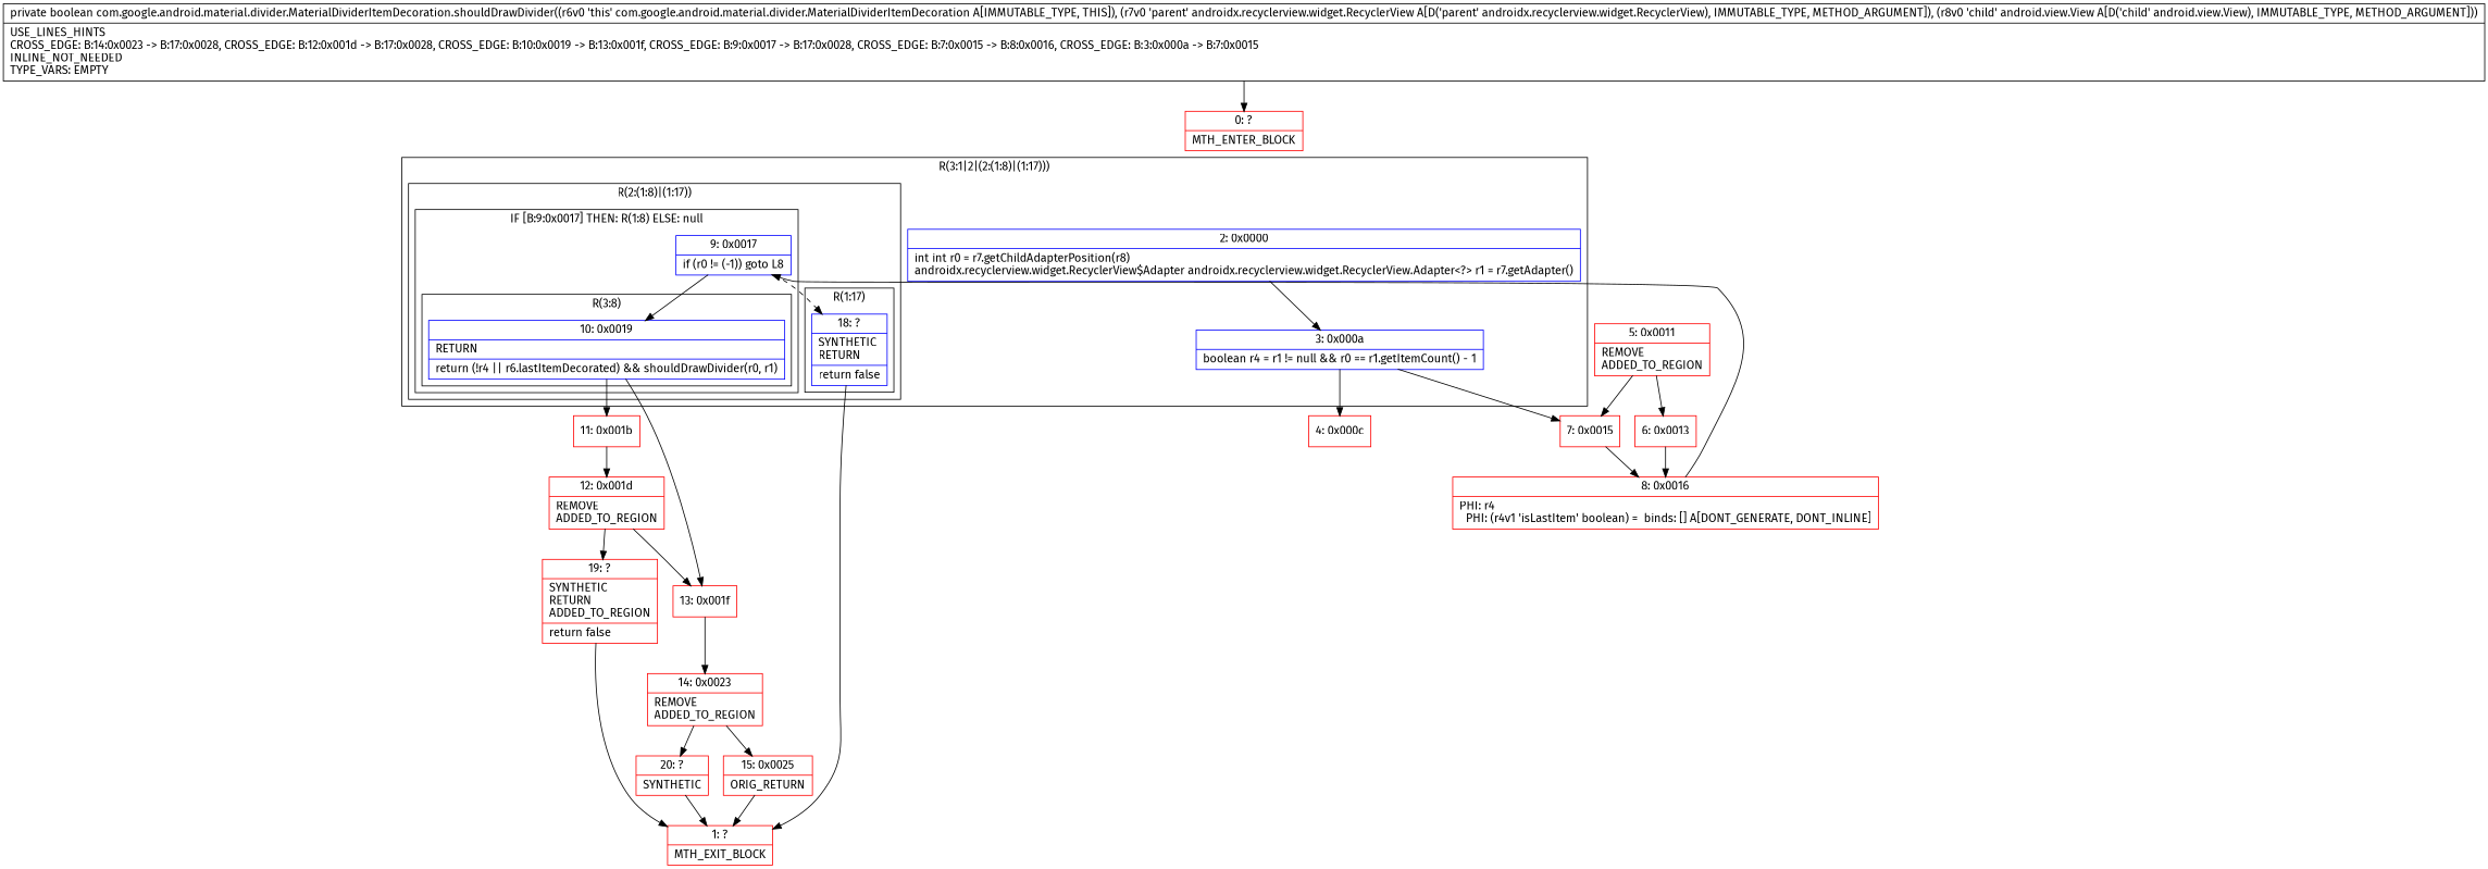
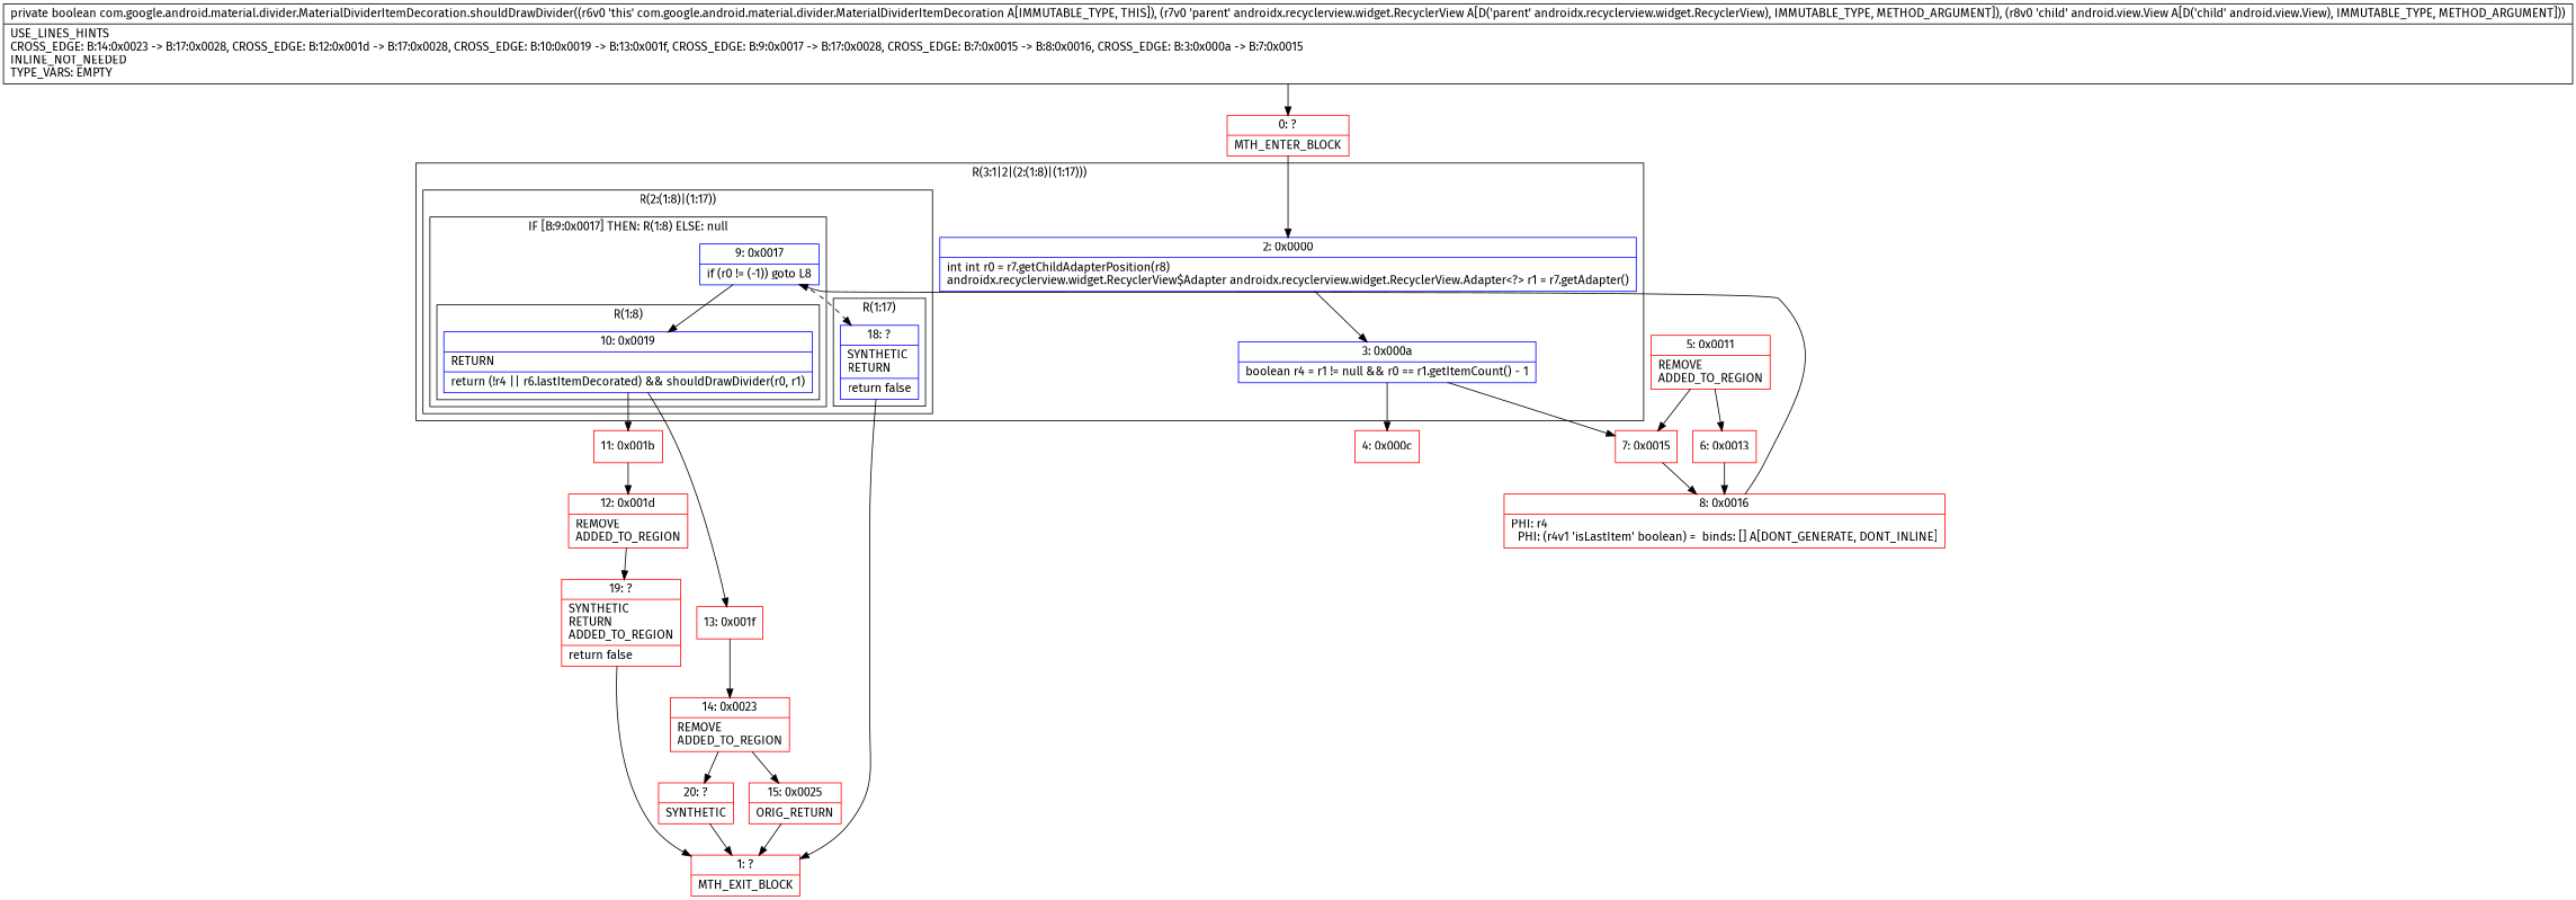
  digraph {
    fontname="Fira Sans"
    node [color=red fontname="Fira Sans" shape=record]
    edge [fontname="Fira Sans"]
    n1 [color=blue label="{10\:\ 0x0019|RETURN\l|return (!r4 \|\| r6.lastItemDecorated) && shouldDrawDivider(r0, r1)\l}"]
    n2 [color=blue label="{9\:\ 0x0017|if (r0 != (\-1)) goto L8\l}"]
    n3 [color=blue label="{18\:\ ?|SYNTHETIC\lRETURN\l|return false\l}"]
    n4 [color=blue label="{2\:\ 0x0000|int int r0 = r7.getChildAdapterPosition(r8)\landroidx.recyclerview.widget.RecyclerView$Adapter androidx.recyclerview.widget.RecyclerView.Adapter\<?\> r1 = r7.getAdapter()\l}"]
    n5 [color=blue label="{3\:\ 0x000a|boolean r4 = r1 != null && r0 == r1.getItemCount() \- 1\l}"]
    n6 [label="{11\:\ 0x001b}"]
    n7 [label="{13\:\ 0x001f}"]
    n8 [label="{1\:\ ?|MTH_EXIT_BLOCK\l}"]
    n9 [label="{4\:\ 0x000c}"]
    n10 [label="{7\:\ 0x0015}"]
    n11 [label="{8\:\ 0x0016|PHI: r4 \l  PHI: (r4v1 'isLastItem' boolean) =  binds: [] A[DONT_GENERATE, DONT_INLINE]\l}"]
    n12 [label="{12\:\ 0x001d|REMOVE\lADDED_TO_REGION\l}"]
    n13 [label="{14\:\ 0x0023|REMOVE\lADDED_TO_REGION\l}"]
    n14 [label="{0\:\ ?|MTH_ENTER_BLOCK\l}"]
    n15 [label="{5\:\ 0x0011|REMOVE\lADDED_TO_REGION\l}"]
    n16 [label="{6\:\ 0x0013}"]
    n17 [label="{19\:\ ?|SYNTHETIC\lRETURN\lADDED_TO_REGION\l|return false\l}"]
    n18 [label="{15\:\ 0x0025|ORIG_RETURN\l}"]
    n19 [label="{20\:\ ?|SYNTHETIC\l}"]
    n20 [label="{private boolean com.google.android.material.divider.MaterialDividerItemDecoration.shouldDrawDivider((r6v0 'this' com.google.android.material.divider.MaterialDividerItemDecoration A[IMMUTABLE_TYPE, THIS]), (r7v0 'parent' androidx.recyclerview.widget.RecyclerView A[D('parent' androidx.recyclerview.widget.RecyclerView), IMMUTABLE_TYPE, METHOD_ARGUMENT]), (r8v0 'child' android.view.View A[D('child' android.view.View), IMMUTABLE_TYPE, METHOD_ARGUMENT]))  | USE_LINES_HINTS\lCROSS_EDGE: B:14:0x0023 \-\> B:17:0x0028, CROSS_EDGE: B:12:0x001d \-\> B:17:0x0028, CROSS_EDGE: B:10:0x0019 \-\> B:13:0x001f, CROSS_EDGE: B:9:0x0017 \-\> B:17:0x0028, CROSS_EDGE: B:7:0x0015 \-\> B:8:0x0016, CROSS_EDGE: B:3:0x000a \-\> B:7:0x0015\lINLINE_NOT_NEEDED\lTYPE_VARS: EMPTY\l}" color=""]
    subgraph cluster_1 {
      label="R(3:1|2|(2:(1:8)|(1:17)))"
      n4
      n5
      subgraph cluster_2 {
        label="R(2:(1:8)|(1:17))"
        subgraph cluster_3 {
          label="IF [B:9:0x0017] THEN: R(1:8) ELSE: null"
          n2
          subgraph cluster_4 {
-           label="R(3:8)"
+           label="R(1:8)"
            n1
          }
        }
        subgraph cluster_5 {
          label="R(1:17)"
          n3
        }
      }
    }
    n1 -> n6
    n1 -> n7
    n2 -> n1
    n2 -> n3 [style=dashed]
    n3 -> n8
    n4 -> n5
    n5 -> n9
    n5 -> n10
    n6 -> n12
    n7 -> n13
    n10 -> n11
    n11 -> n2
-   n12 -> n7
    n12 -> n17
    n13 -> n18
    n13 -> n19
+   n14 -> n4
    n15 -> n10
    n15 -> n16
    n16 -> n11
    n17 -> n8
    n18 -> n8
    n19 -> n8
    n20 -> n14
  }
